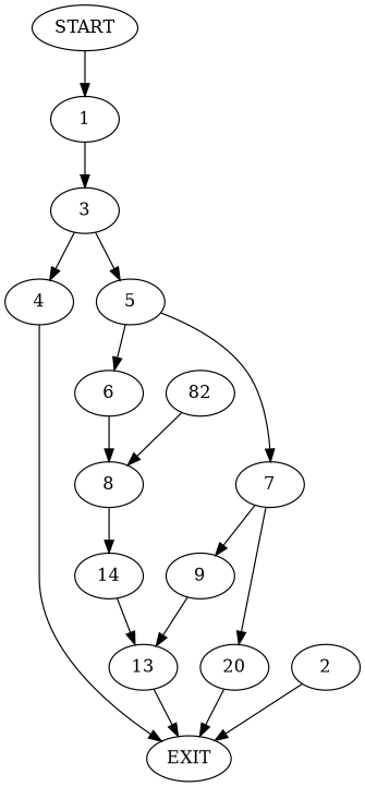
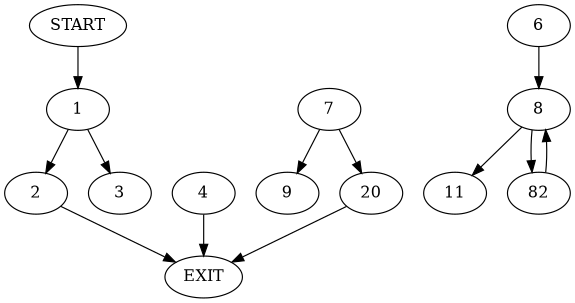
  digraph {
    n1 [label=START]
    1
    2
    3
    n5 [label=EXIT]
    4
-   5
    6
    7
    8
    9
    n12 [label=20]
-   11 [label=14]
+   11
    n14 [label=82]
-   13
    n1 -> 1
+   1 -> 2
    1 -> 3
    2 -> n5
-   3 -> 4
-   3 -> 5
    4 -> n5
-   5 -> 6
-   5 -> 7
    6 -> 8
    7 -> 9
    7 -> n12
    8 -> 11
-   9 -> 13
+   8 -> n14
    n12 -> n5
-   11 -> 13
    n14 -> 8
-   13 -> n5
  }
